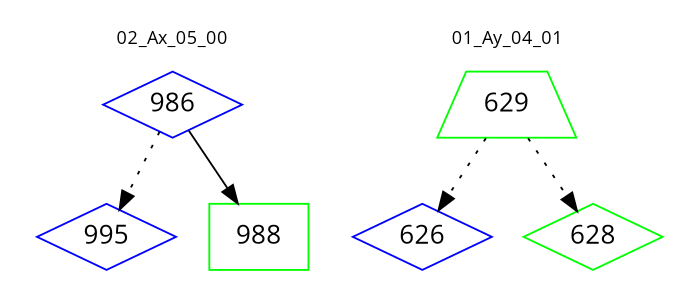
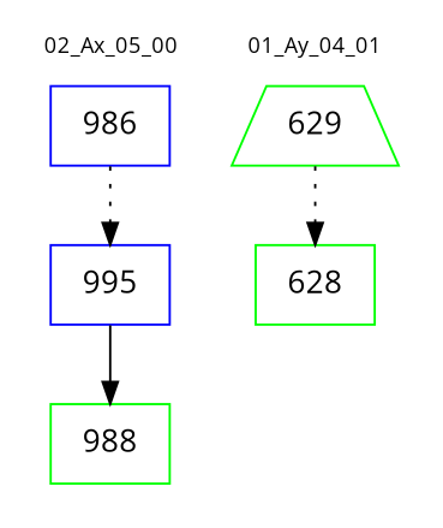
  digraph {
    fontname="Open Sans"
    node [color=blue fontname="Open Sans" shape=diamond]
    edge [color=black fontname="Open Sans" style=dotted]
-   n1 [label=986]
-   n2 [label=995]
+   n1 [label=986 shape=box]
+   n2 [label=995 shape=box]
    n3 [color=green label=988 shape=box]
    n4 [color=green label=629 shape=trapezium]
-   n5 [label=626]
-   n6 [color=green label=628]
+   n6 [color=green label=628 shape=box]
    subgraph cluster_1 {
      color=white
      fontsize=10
      label="02_Ax_05_00"
      n1
      n2
      n3
    }
    subgraph cluster_2 {
      color=white
      fontsize=10
      label="01_Ay_04_01"
      n4
-     n5
      n6
    }
    n1 -> n2
-   n1 -> n3 [style=solid]
-   n4 -> n5
+   n2 -> n3 [style=solid]
    n4 -> n6
  }
